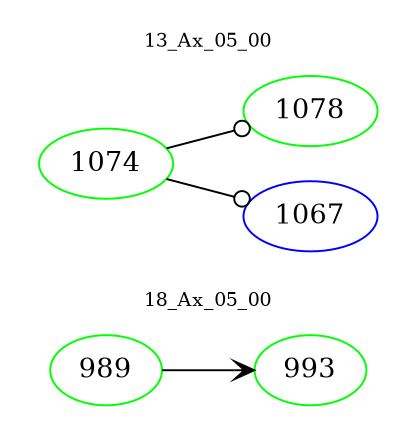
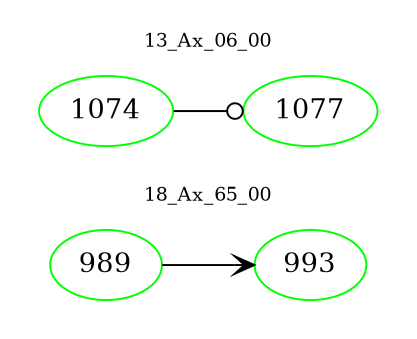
  digraph {
    rankdir=LR
    node [color=green fillcolor=white style=filled]
    edge [arrowhead=odot color=black]
    n1 [label=989]
    n2 [label=993]
    n3 [label=1074]
-   n4 [color=blue label=1067]
-   n5 [label=1078]
+   n5 [label=1077]
    subgraph cluster_1 {
      color=white
      fontsize=10
-     label="18_Ax_05_00"
+     label="18_Ax_65_00"
      n1
      n2
    }
    subgraph cluster_2 {
      color=white
      fontsize=10
-     label="13_Ax_05_00"
+     label="13_Ax_06_00"
      n3
-     n4
      n5
    }
    n1 -> n2 [arrowhead=vee]
-   n3 -> n4
    n3 -> n5
  }
